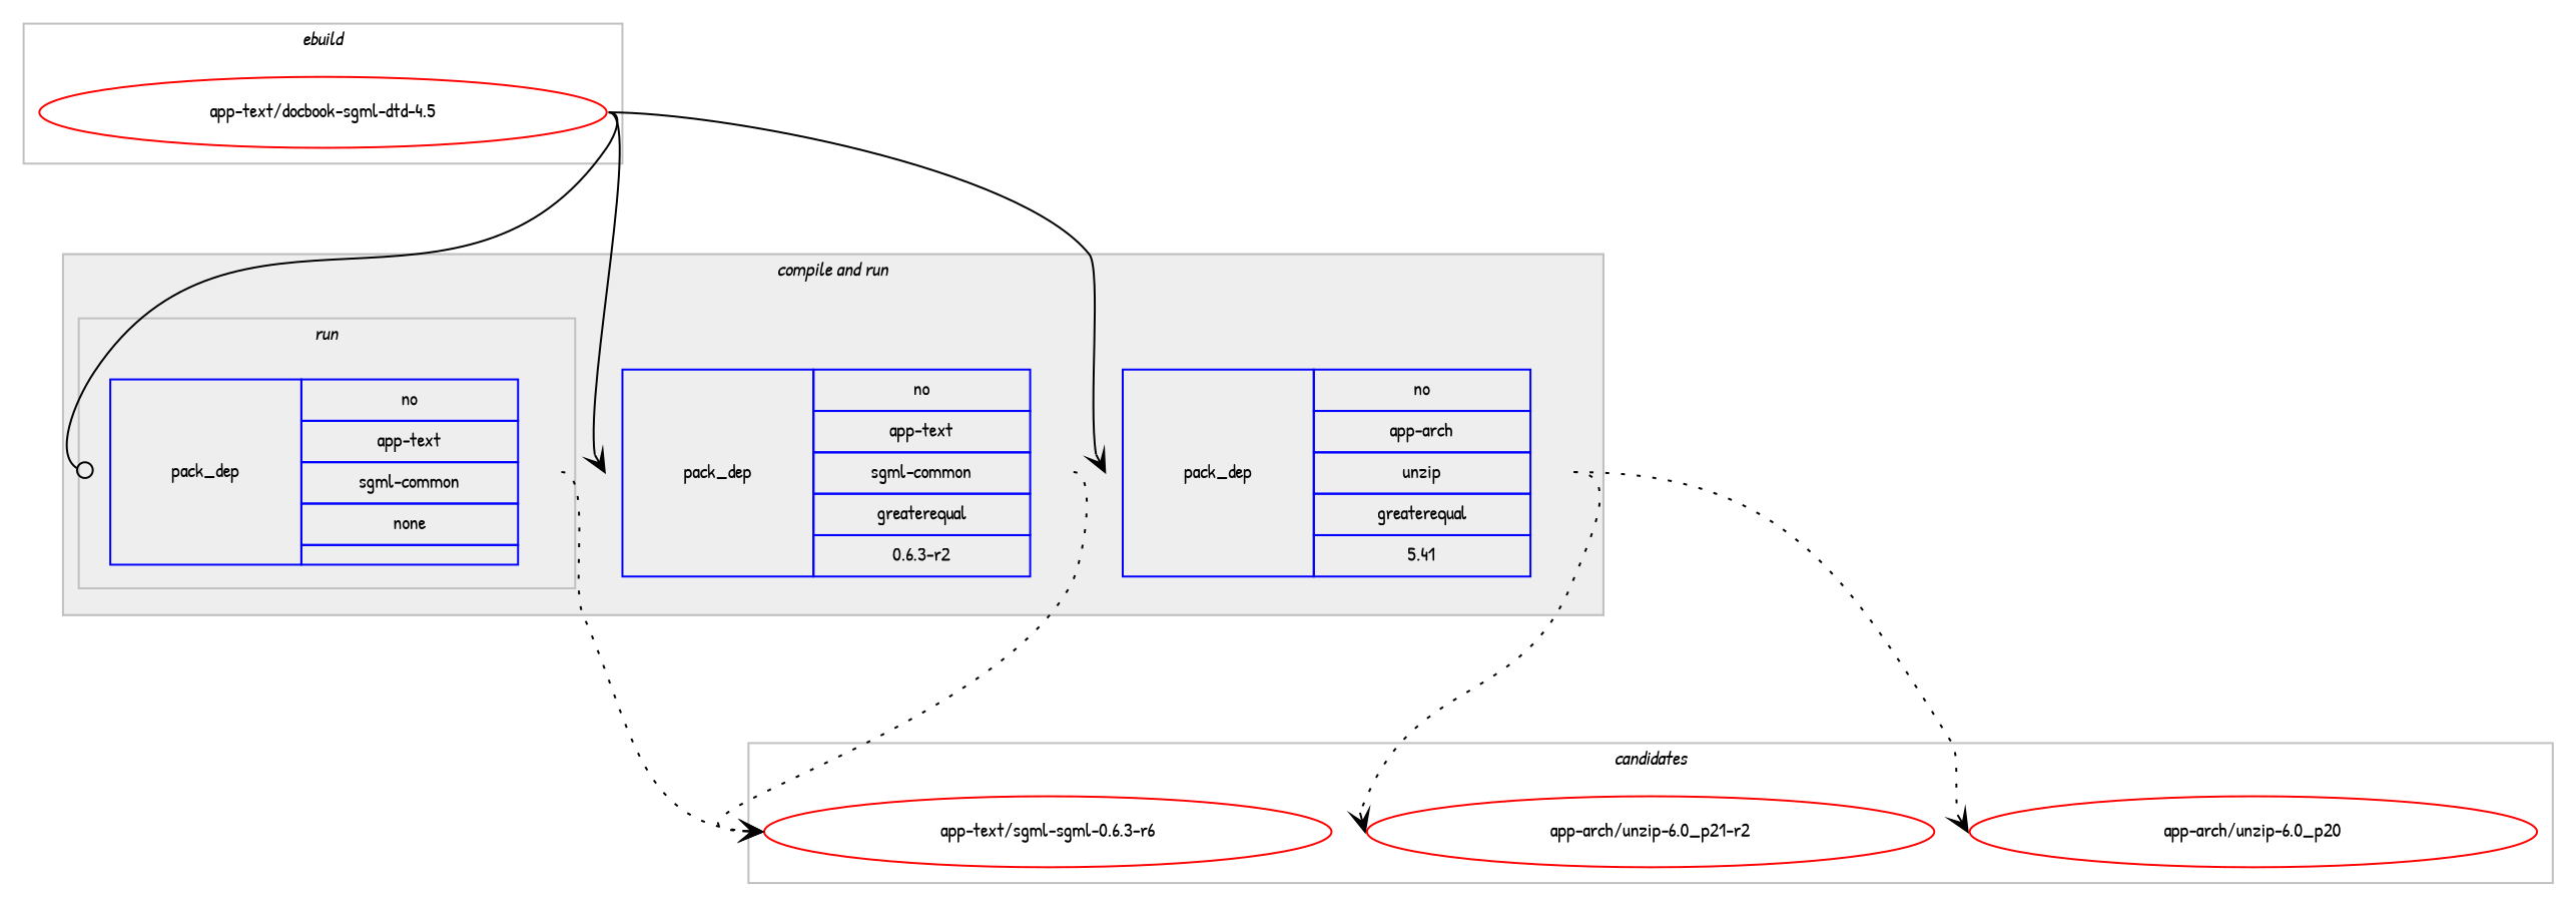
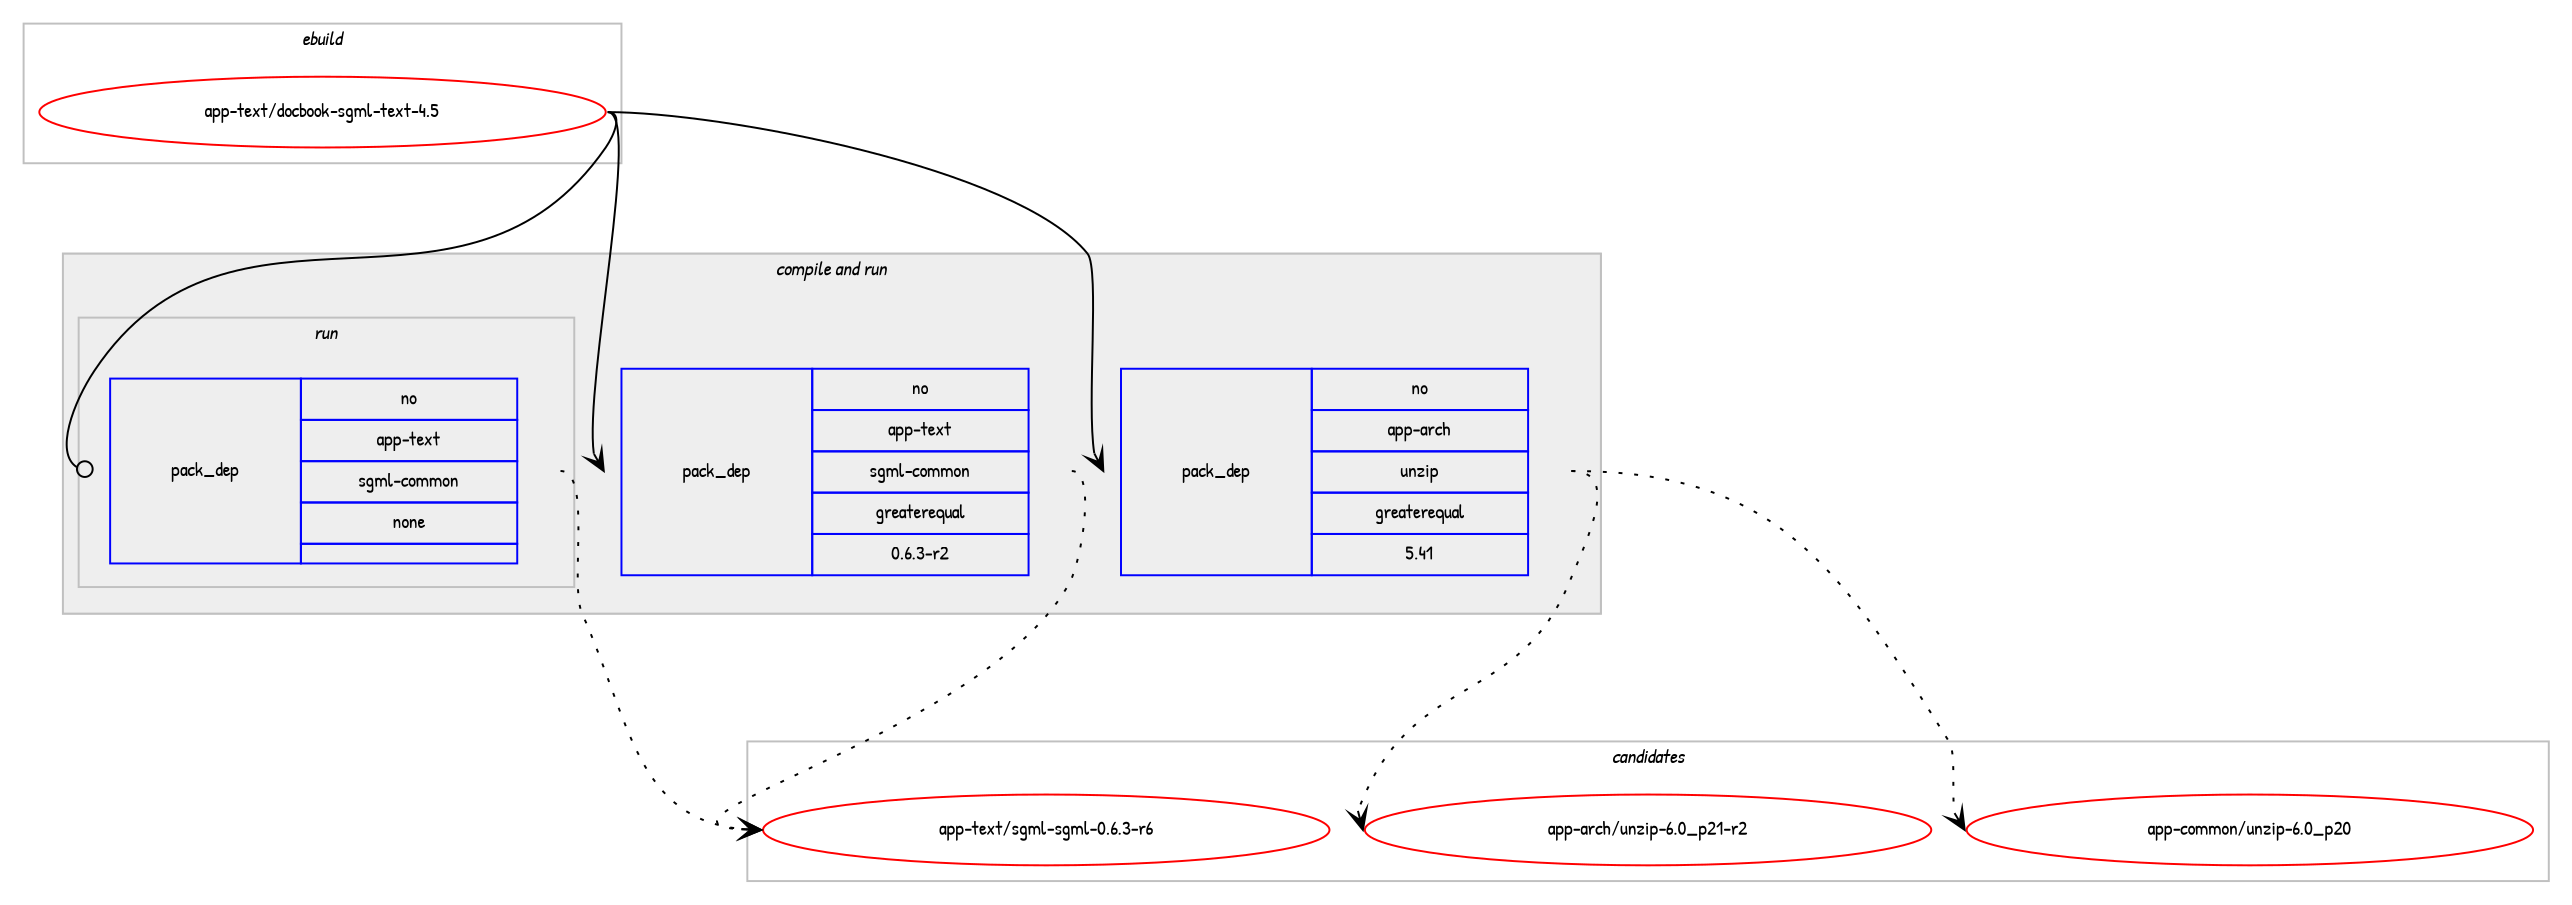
  digraph {
    compound=true
    concentrate=true
    fontname="Patrick Hand"
    fontsize=10
    newrank=true
    rankdir=TB
    ranksep=1.5
    node [color=red fontname="Patrick Hand" fontsize=10]
    edge [arrowhead=vee fontname="Patrick Hand" headport=w style=dotted tailport=e weight=100]
-   n1 [label="app-text/docbook-sgml-dtd-4.5" width=4]
+   n1 [label="app-text/docbook-sgml-text-4.5" width=4]
    n2 [color=blue label=<<TABLE BORDER="0" CELLBORDER="1" CELLSPACING="0" CELLPADDING="4" WIDTH="220"><TR><TD ROWSPAN="6" CELLPADDING="30">pack_dep</TD></TR><TR><TD WIDTH="110">no</TD></TR><TR><TD>app-arch</TD></TR><TR><TD>unzip</TD></TR><TR><TD>greaterequal</TD></TR><TR><TD>5.41</TD></TR></TABLE>> shape=none]
    n3 [color=blue label=<<TABLE BORDER="0" CELLBORDER="1" CELLSPACING="0" CELLPADDING="4" WIDTH="220"><TR><TD ROWSPAN="6" CELLPADDING="30">pack_dep</TD></TR><TR><TD WIDTH="110">no</TD></TR><TR><TD>app-text</TD></TR><TR><TD>sgml-common</TD></TR><TR><TD>greaterequal</TD></TR><TR><TD>0.6.3-r2</TD></TR></TABLE>> shape=none]
    n4 [color=blue label=<<TABLE BORDER="0" CELLBORDER="1" CELLSPACING="0" CELLPADDING="4" WIDTH="220"><TR><TD ROWSPAN="6" CELLPADDING="30">pack_dep</TD></TR><TR><TD WIDTH="110">no</TD></TR><TR><TD>app-text</TD></TR><TR><TD>sgml-common</TD></TR><TR><TD>none</TD></TR><TR><TD></TD></TR></TABLE>> shape=none]
-   n5 [label="app-arch/unzip-6.0_p20" width=4]
+   n5 [label="app-common/unzip-6.0_p20" width=4]
    n6 [label="app-arch/unzip-6.0_p21-r2" width=4]
    n7 [label="app-text/sgml-sgml-0.6.3-r6" width=4]
    subgraph cluster_1 {
      color=gray
      label=<<i>ebuild</i>>
      rank=same
      n1
    }
    subgraph cluster_2 {
      color=gray
      label=<<i>dependencies</i>>
      subgraph cluster_3 {
        color=gray
        fillcolor="#eeeeee"
        label=<<i>compile</i>>
        style=filled
        subgraph sub_4 {
          color=gray
          fillcolor="#eeeeee"
          label=<<i>compile</i>>
          style=filled
          n2
        }
        subgraph sub_5 {
          color=gray
          fillcolor="#eeeeee"
          label=<<i>compile</i>>
          style=filled
          n3
        }
      }
      subgraph cluster_6 {
        color=gray
        fillcolor="#eeeeee"
        label=<<i>compile and run</i>>
        style=filled
      }
      subgraph cluster_7 {
        color=gray
        fillcolor="#eeeeee"
        label=<<i>run</i>>
        style=filled
        subgraph sub_8 {
          color=gray
          fillcolor="#eeeeee"
          label=<<i>run</i>>
          style=filled
          n4
        }
      }
    }
    subgraph cluster_9 {
      color=gray
      label=<<i>candidates</i>>
      rank=same
      subgraph sub_10 {
        color=black
        label=<<i>candidates</i>>
        nodesep=1
        rank=same
        n5
        n6
      }
      subgraph sub_11 {
        color=black
        label=<<i>candidates</i>>
        nodesep=1
        rank=same
        n7
      }
      subgraph sub_12 {
        color=black
        label=<<i>candidates</i>>
        nodesep=1
        rank=same
        n7
      }
    }
    n1 -> n2 [style=solid weight=20]
    n1 -> n3 [style=solid weight=20]
    n1 -> n4 [arrowhead=odot style=solid weight=20]
    n2 -> n5
    n2 -> n6
    n3 -> n7
    n4 -> n7
  }
